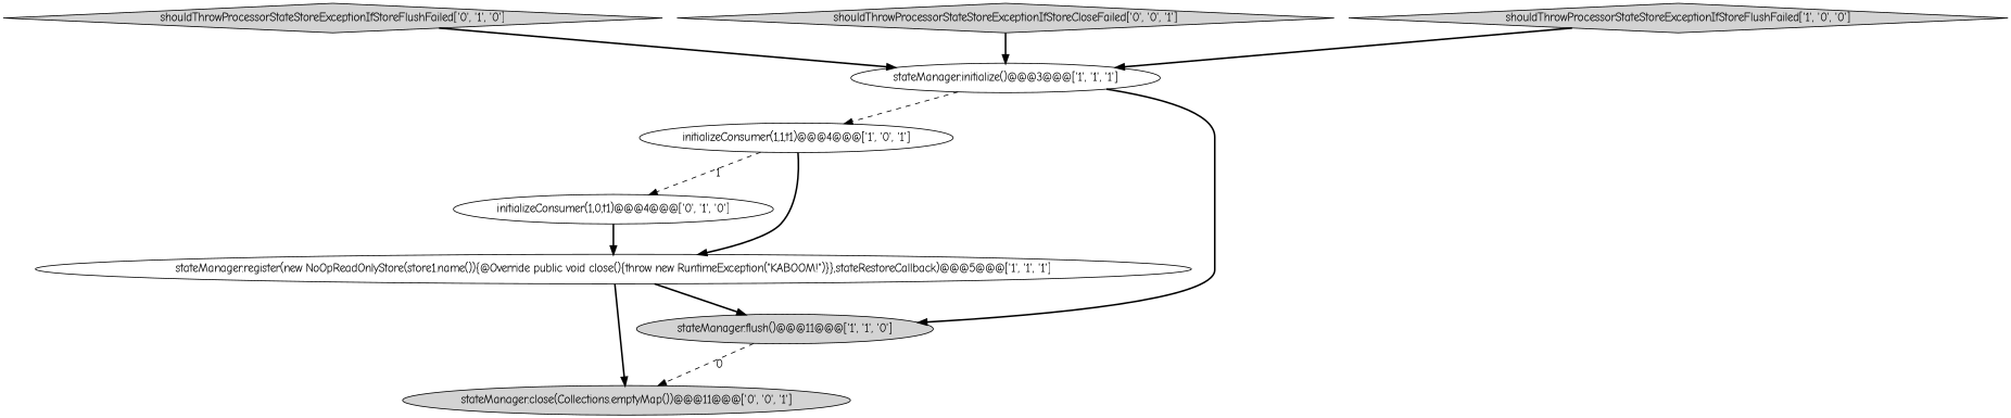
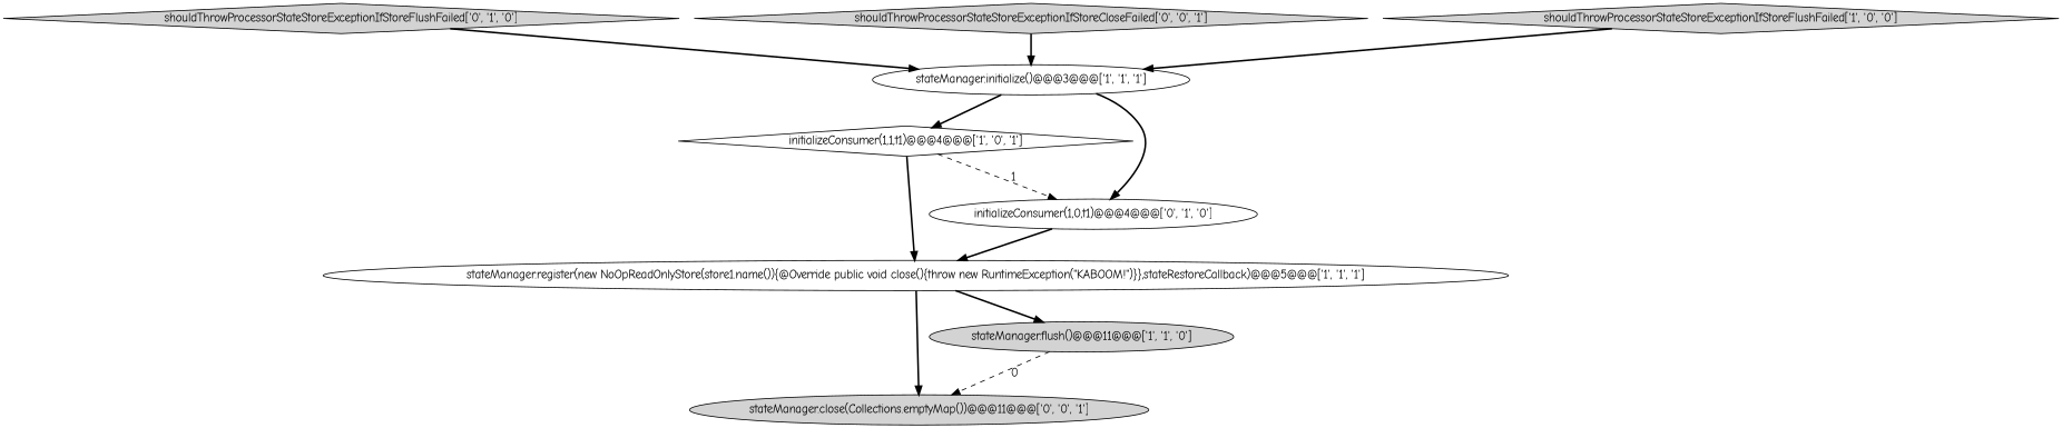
  digraph {
    fontname="Comic Neue"
    node [fillcolor=lightgray fontname="Comic Neue" shape=ellipse style=filled]
    edge [fontname="Comic Neue" style=bold]
    n1 [label="shouldThrowProcessorStateStoreExceptionIfStoreFlushFailed['0', '1', '0']" shape=diamond]
    n2 [fillcolor=white label="stateManager.initialize()@@@3@@@['1', '1', '1']"]
-   n3 [fillcolor=white label="initializeConsumer(1,1,t1)@@@4@@@['1', '0', '1']"]
+   n3 [fillcolor=white label="initializeConsumer(1,1,t1)@@@4@@@['1', '0', '1']" shape=diamond]
    n4 [fillcolor=white label="initializeConsumer(1,0,t1)@@@4@@@['0', '1', '0']"]
    n5 [label="shouldThrowProcessorStateStoreExceptionIfStoreCloseFailed['0', '0', '1']" shape=diamond]
    n6 [fillcolor=white label="stateManager.register(new NoOpReadOnlyStore(store1.name()){@Override public void close(){throw new RuntimeException(\"KABOOM!\")}},stateRestoreCallback)@@@5@@@['1', '1', '1']"]
    n7 [label="stateManager.close(Collections.emptyMap())@@@11@@@['0', '0', '1']"]
    n8 [label="stateManager.flush()@@@11@@@['1', '1', '0']"]
    n9 [label="shouldThrowProcessorStateStoreExceptionIfStoreFlushFailed['1', '0', '0']" shape=diamond]
    n1 -> n2
-   n2 -> n3 [style=dashed]
-   n2 -> n8
+   n2 -> n3
+   n2 -> n4
    n3 -> n4 [label=1 style=dashed]
    n3 -> n6
    n4 -> n6
    n5 -> n2
    n6 -> n7
    n6 -> n8
    n8 -> n7 [label=0 style=dashed]
    n9 -> n2
  }
